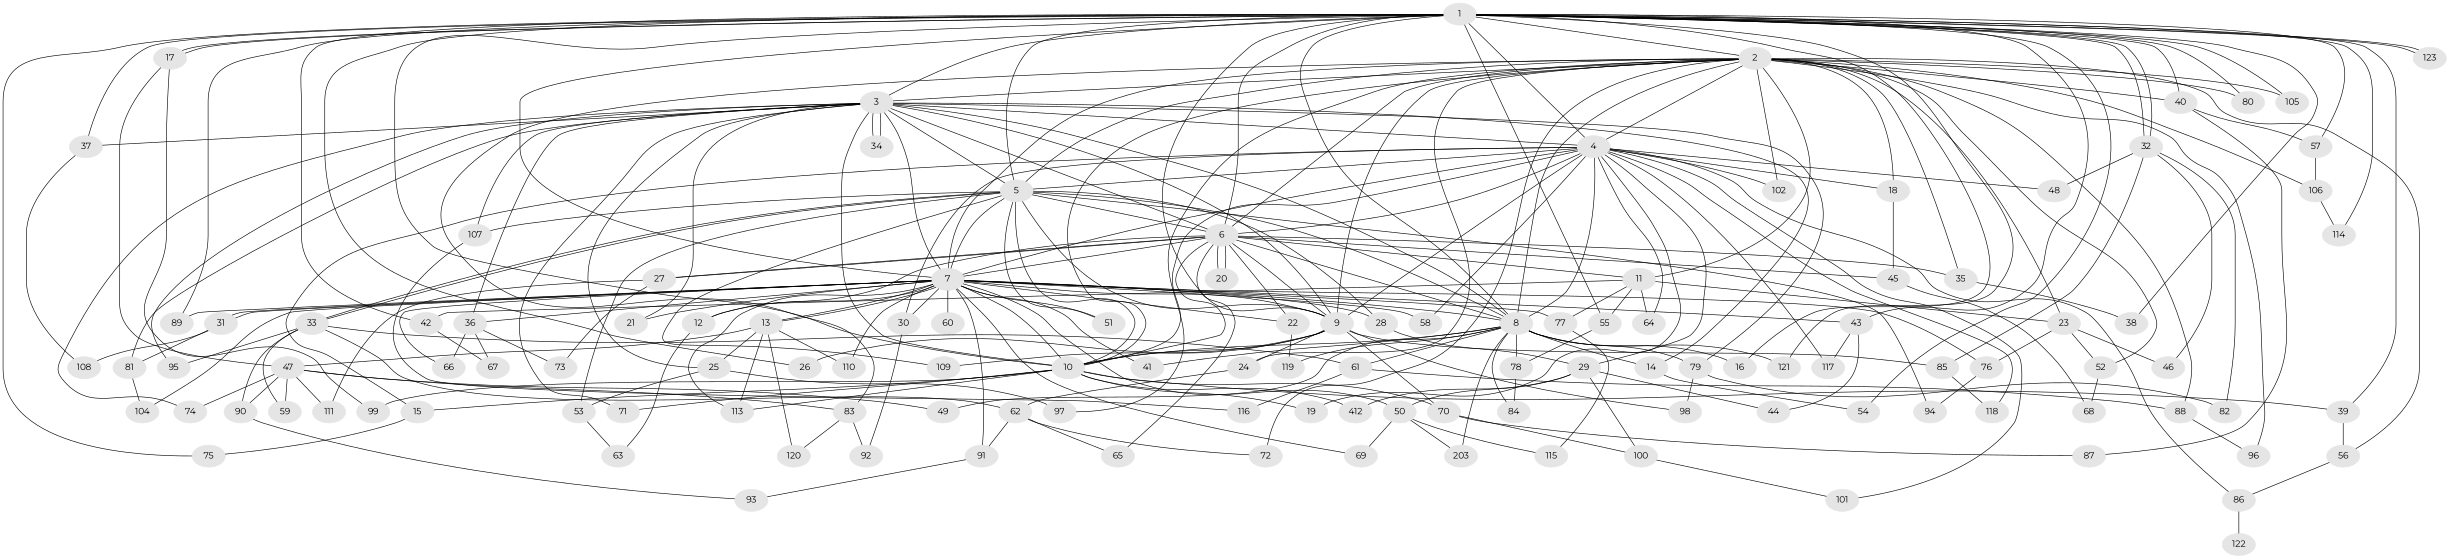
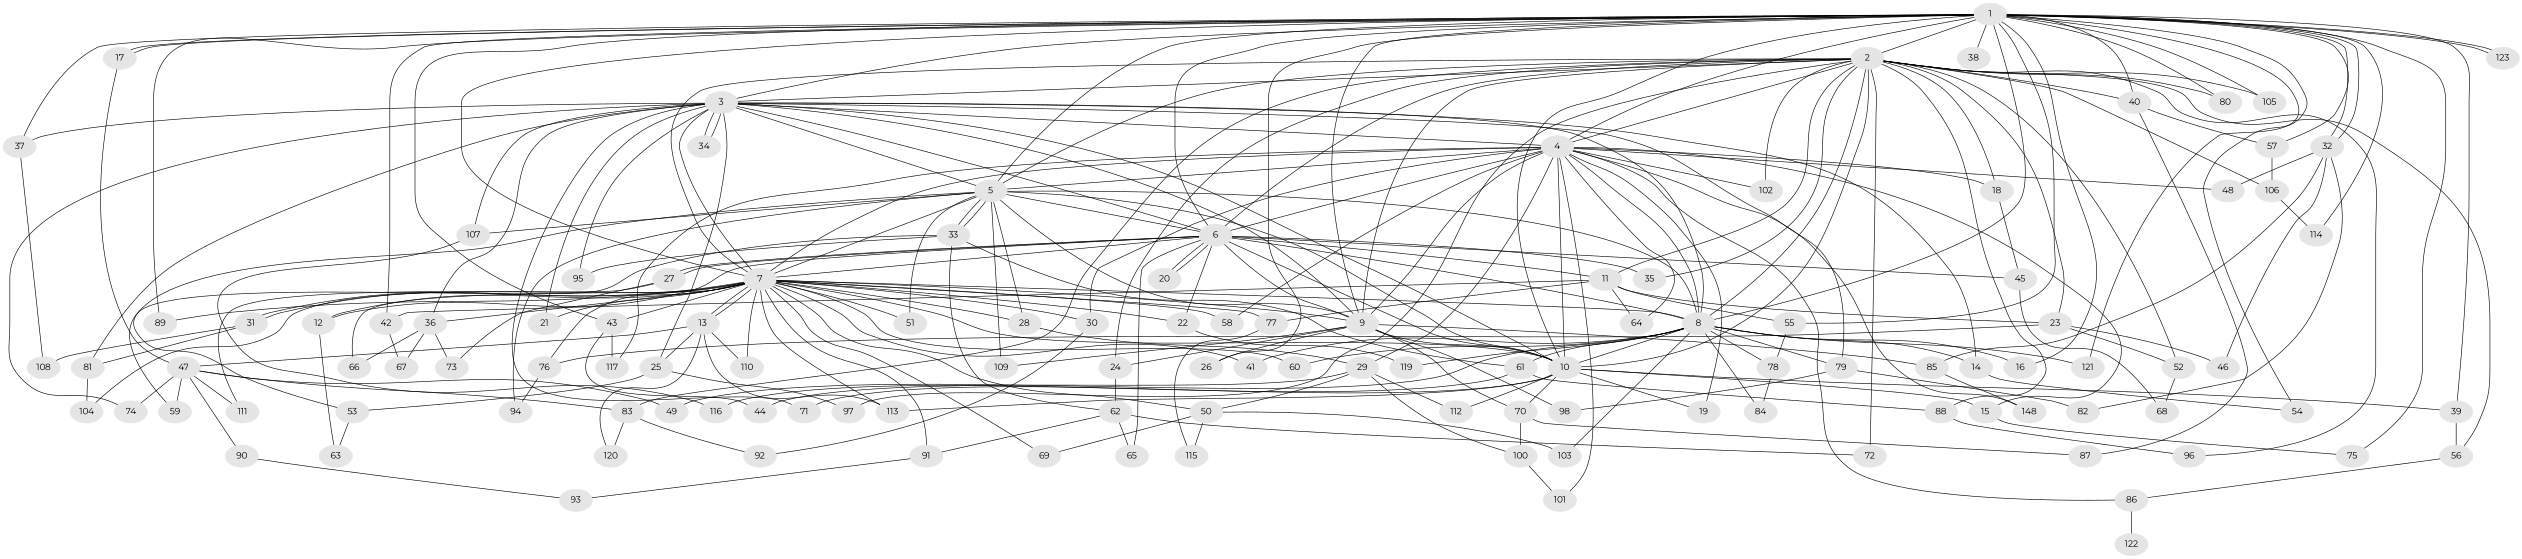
  graph {
    fontname=Montserrat
    node [color=gray90 fontname=Montserrat style=filled]
    edge [fontname=Montserrat]
    1
    2
    3
    4
    5
    6
    7
    8
    9
    10
    16
    17
    26
    32
    37
    38
    39
    40
    42
    43
    54
    55
    57
    75
    80
    89
    105
    114
    121
    123
    11
    18
    23
    24
    35
    52
    56
    72
    83
    88
    96
    97
    102
    106
    14
    21
    25
    34
    36
    71
    74
    79
    81
    95
    107
    15
    19
    29
    30
    48
    58
    64
    86
    101
    117
-   118
+   118 [label=148]
    28
    33
    51
    53
    94
    109
    12
    20
    22
    27
    45
    65
    77
    13
    31
    41
    50
    60
    66
    69
    76
    91
    104
    110
    113
    49
    61
    78
    84
-   103 [label=203]
+   103
    119
    70
    85
    98
-   99
-   112 [label=412]
+   112
    47
    46
    82
    108
    87
    67
    44
    115
    62
    68
    120
    92
    73
    116
    100
    122
    59
    90
    63
    111
    93
    1 -- 2
    1 -- 3
    1 -- 4
    1 -- 5
    1 -- 6
    1 -- 7
    1 -- 8
    1 -- 9
    1 -- 10
    1 -- 16
    1 -- 17
    1 -- 17
    1 -- 26
    1 -- 32
    1 -- 32
    1 -- 37
    1 -- 38
    1 -- 39
    1 -- 40
    1 -- 42
    1 -- 43
    1 -- 54
    1 -- 55
    1 -- 57
    1 -- 75
    1 -- 80
    1 -- 89
    1 -- 105
    1 -- 114
    1 -- 121
    1 -- 123
    1 -- 123
    2 -- 3
    2 -- 4
    2 -- 5
    2 -- 6
    2 -- 7
    2 -- 8
    2 -- 9
    2 -- 10
    2 -- 40
    2 -- 80
    2 -- 105
    2 -- 11
    2 -- 18
    2 -- 23
    2 -- 24
    2 -- 35
    2 -- 52
    2 -- 56
    2 -- 72
    2 -- 83
    2 -- 88
    2 -- 96
    2 -- 97
    2 -- 102
    2 -- 106
    3 -- 4
    3 -- 5
    3 -- 6
    3 -- 7
    3 -- 8
    3 -- 9
    3 -- 10
    3 -- 37
    3 -- 14
    3 -- 21
    3 -- 25
    3 -- 34
    3 -- 34
    3 -- 36
    3 -- 71
    3 -- 74
    3 -- 79
    3 -- 81
    3 -- 95
    3 -- 107
    4 -- 5
    4 -- 6
    4 -- 7
    4 -- 8
    4 -- 9
    4 -- 10
    4 -- 18
    4 -- 102
    4 -- 15
    4 -- 19
    4 -- 29
    4 -- 30
    4 -- 48
    4 -- 58
    4 -- 64
    4 -- 86
    4 -- 101
    4 -- 117
    4 -- 118
    5 -- 6
    5 -- 7
    5 -- 8
    5 -- 9
    5 -- 10
    5 -- 107
    5 -- 28
    5 -- 33
    5 -- 33
    5 -- 51
    5 -- 53
    5 -- 94
    5 -- 109
    6 -- 7
    6 -- 8
    6 -- 9
    6 -- 10
    6 -- 11
    6 -- 35
    6 -- 12
    6 -- 20
    6 -- 20
    6 -- 22
    6 -- 27
    6 -- 27
    6 -- 45
    6 -- 65
    7 -- 8
    7 -- 9
    7 -- 10
    7 -- 43
    7 -- 89
    7 -- 21
    7 -- 36
    7 -- 30
    7 -- 58
    7 -- 28
    7 -- 51
    7 -- 12
    7 -- 22
    7 -- 77
    7 -- 13
    7 -- 13
    7 -- 31
    7 -- 31
    7 -- 41
    7 -- 50
    7 -- 60
    7 -- 66
    7 -- 69
    7 -- 76
    7 -- 91
    7 -- 104
    7 -- 110
    7 -- 113
    8 -- 10
    8 -- 16
    8 -- 121
    8 -- 14
    8 -- 79
    8 -- 41
+   8 -- 60
    8 -- 49
    8 -- 61
    8 -- 78
    8 -- 84
    8 -- 103
    8 -- 119
    9 -- 10
    9 -- 26
    9 -- 24
    9 -- 109
    9 -- 70
    9 -- 85
    9 -- 98
    10 -- 39
    10 -- 71
    10 -- 15
    10 -- 19
    10 -- 113
    10 -- 70
-   10 -- 99
    10 -- 112
-   17 -- 99
    17 -- 47
    32 -- 48
    32 -- 85
    32 -- 46
    32 -- 82
    37 -- 108
    39 -- 56
    40 -- 57
    40 -- 87
    42 -- 67
    43 -- 117
    43 -- 44
    55 -- 78
    57 -- 106
    11 -- 42
    11 -- 55
    11 -- 23
    11 -- 64
    11 -- 77
    18 -- 45
    23 -- 52
    23 -- 76
    23 -- 46
    24 -- 62
-   35 -- 38
    52 -- 68
    56 -- 86
    83 -- 120
    83 -- 92
    88 -- 96
    106 -- 114
    14 -- 54
    25 -- 97
    25 -- 53
    36 -- 66
    36 -- 67
    36 -- 73
    79 -- 98
    79 -- 82
    81 -- 104
    107 -- 116
    15 -- 75
    29 -- 50
    29 -- 112
    29 -- 44
    29 -- 100
    30 -- 92
    86 -- 122
    28 -- 29
    33 -- 95
    33 -- 61
    33 -- 62
    33 -- 59
-   33 -- 90
    53 -- 63
    12 -- 63
    22 -- 119
    27 -- 73
    27 -- 111
    45 -- 68
    77 -- 115
    13 -- 25
    13 -- 110
    13 -- 113
    13 -- 47
    13 -- 120
    31 -- 81
    31 -- 108
    50 -- 69
    50 -- 103
    50 -- 115
    76 -- 94
    91 -- 93
    61 -- 88
    61 -- 116
    78 -- 84
    70 -- 87
    70 -- 100
    85 -- 118
    47 -- 83
    47 -- 74
    47 -- 49
    47 -- 59
    47 -- 90
    47 -- 111
    62 -- 72
    62 -- 65
    62 -- 91
    100 -- 101
    90 -- 93
  }
